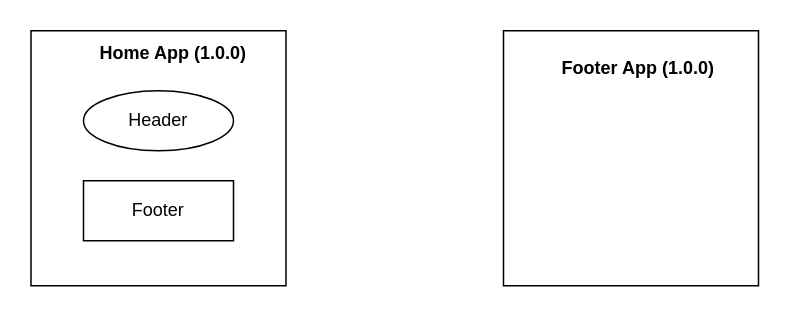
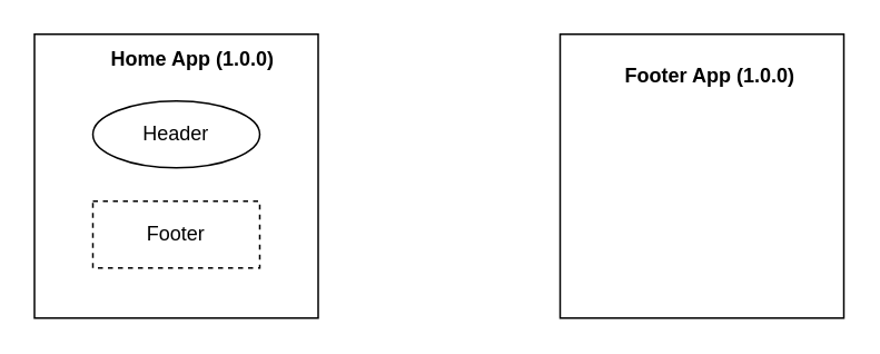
  <mxCell id="0" />
  <mxCell id="1" parent="0" />
  <mxCell id="2" value="" style="whiteSpace=wrap;html=1;aspect=fixed;labelPosition=center;verticalLabelPosition=top;align=center;verticalAlign=bottom;textDirection=ltr;fontStyle=1" vertex="1" parent="1"><mxGeometry x="20" y="20" width="170" height="170" as="geometry" /></mxCell>
  <mxCell id="3" value="Header" style="ellipse;whiteSpace=wrap;html=1;" vertex="1" parent="1"><mxGeometry x="55" y="60" width="100" height="40" as="geometry" /></mxCell>
- <mxCell id="4" value="Footer" style="rounded=0;whiteSpace=wrap;html=1;" vertex="1" parent="1"><mxGeometry x="55" y="120" width="100" height="40" as="geometry" /></mxCell>
+ <mxCell id="4" value="Footer" style="rounded=0;whiteSpace=wrap;html=1;dashed=1;" vertex="1" parent="1"><mxGeometry x="55" y="120" width="100" height="40" as="geometry" /></mxCell>
  <mxCell id="5" value="" style="whiteSpace=wrap;html=1;aspect=fixed;labelPosition=center;verticalLabelPosition=top;align=center;verticalAlign=bottom;textDirection=ltr;fontStyle=1" vertex="1" parent="1"><mxGeometry x="335" y="20" width="170" height="170" as="geometry" /></mxCell>
  <mxCell id="6" value="Home App (1.0.0)" style="text;html=1;strokeColor=none;fillColor=none;align=center;verticalAlign=middle;whiteSpace=wrap;rounded=0;fontStyle=1" vertex="1" parent="1"><mxGeometry x="50" y="20" width="130" height="30" as="geometry" /></mxCell>
  <mxCell id="7" value="Footer App (1.0.0)" style="text;html=1;strokeColor=none;fillColor=none;align=center;verticalAlign=middle;whiteSpace=wrap;rounded=0;fontStyle=1" vertex="1" parent="1"><mxGeometry x="360" y="30" width="130" height="30" as="geometry" /></mxCell>
